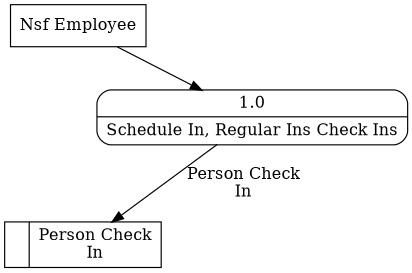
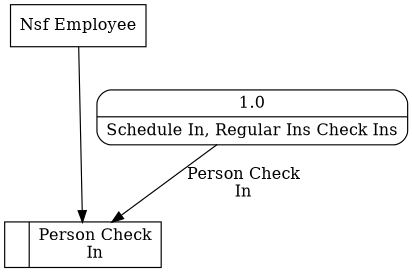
  digraph {
    n1 [label="<f0>  |<f1> Person Check\nIn " shape=record]
    n2 [label="Nsf Employee" shape=box]
    n3 [label="{<f0> 1.0|<f1> Schedule In, Regular Ins Check Ins }" shape=Mrecord]
-   n2 -> n3
+   n2 -> n1
    n3 -> n1 [label="Person Check\nIn"]
  }
